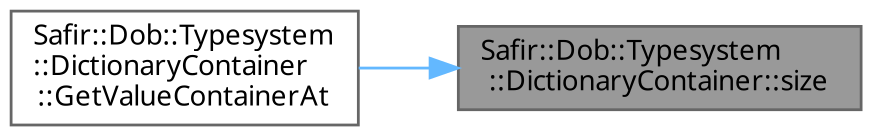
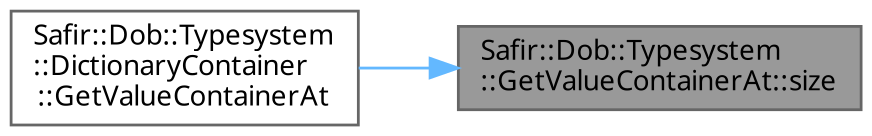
  digraph {
    rankdir=RL
    fontname="Noto Sans"
    node [fontname="Noto Sans" fontsize=10 shape=box style=filled]
-   n1 [color=gray40 fillcolor=grey60 fontcolor=black height=0.2 label="Safir::Dob::Typesystem\l::DictionaryContainer::size" width=0.4]
+   n1 [color=gray40 fillcolor=grey60 fontcolor=black height=0.2 label="Safir::Dob::Typesystem\l::GetValueContainerAt::size" width=0.4]
    n2 [color=grey40 fillcolor=white height=0.2 label="Safir::Dob::Typesystem\l::DictionaryContainer\l::GetValueContainerAt" width=0.4]
    n1 -> n2 [color=steelblue1 dir=back fontname="Noto Sans" fontsize=10 labelfontname=Helvetica labelfontsize=10 style=solid]
  }
